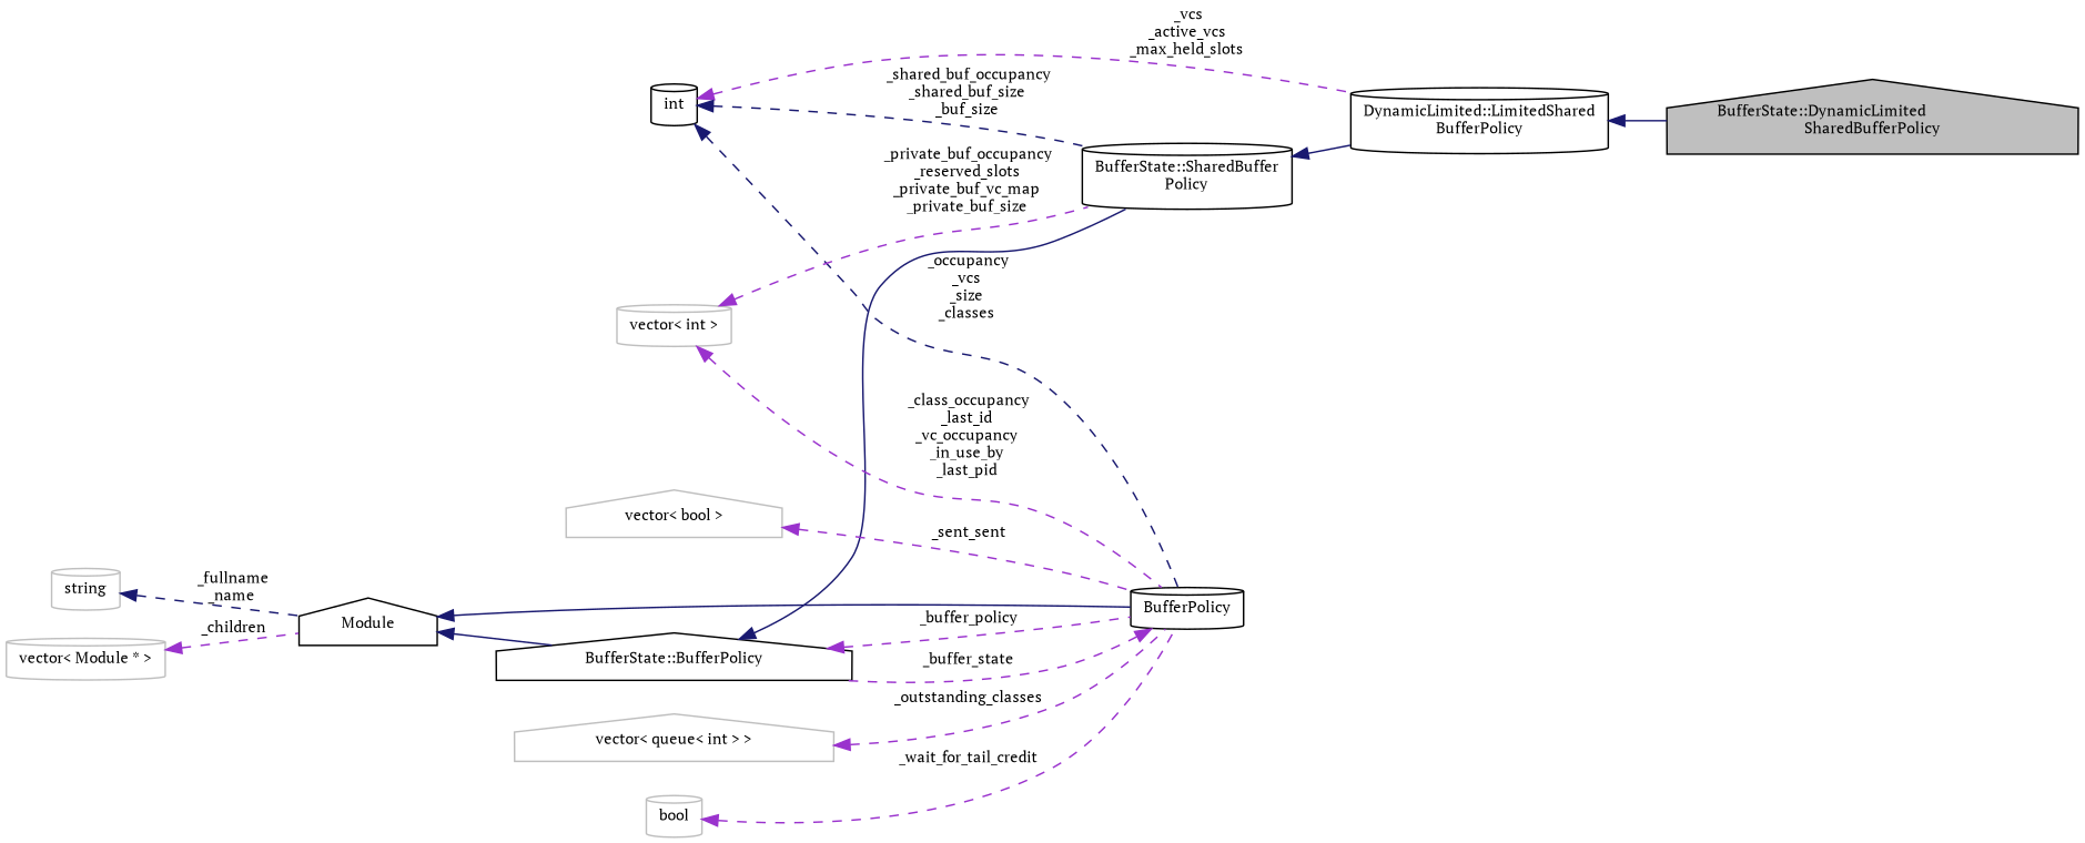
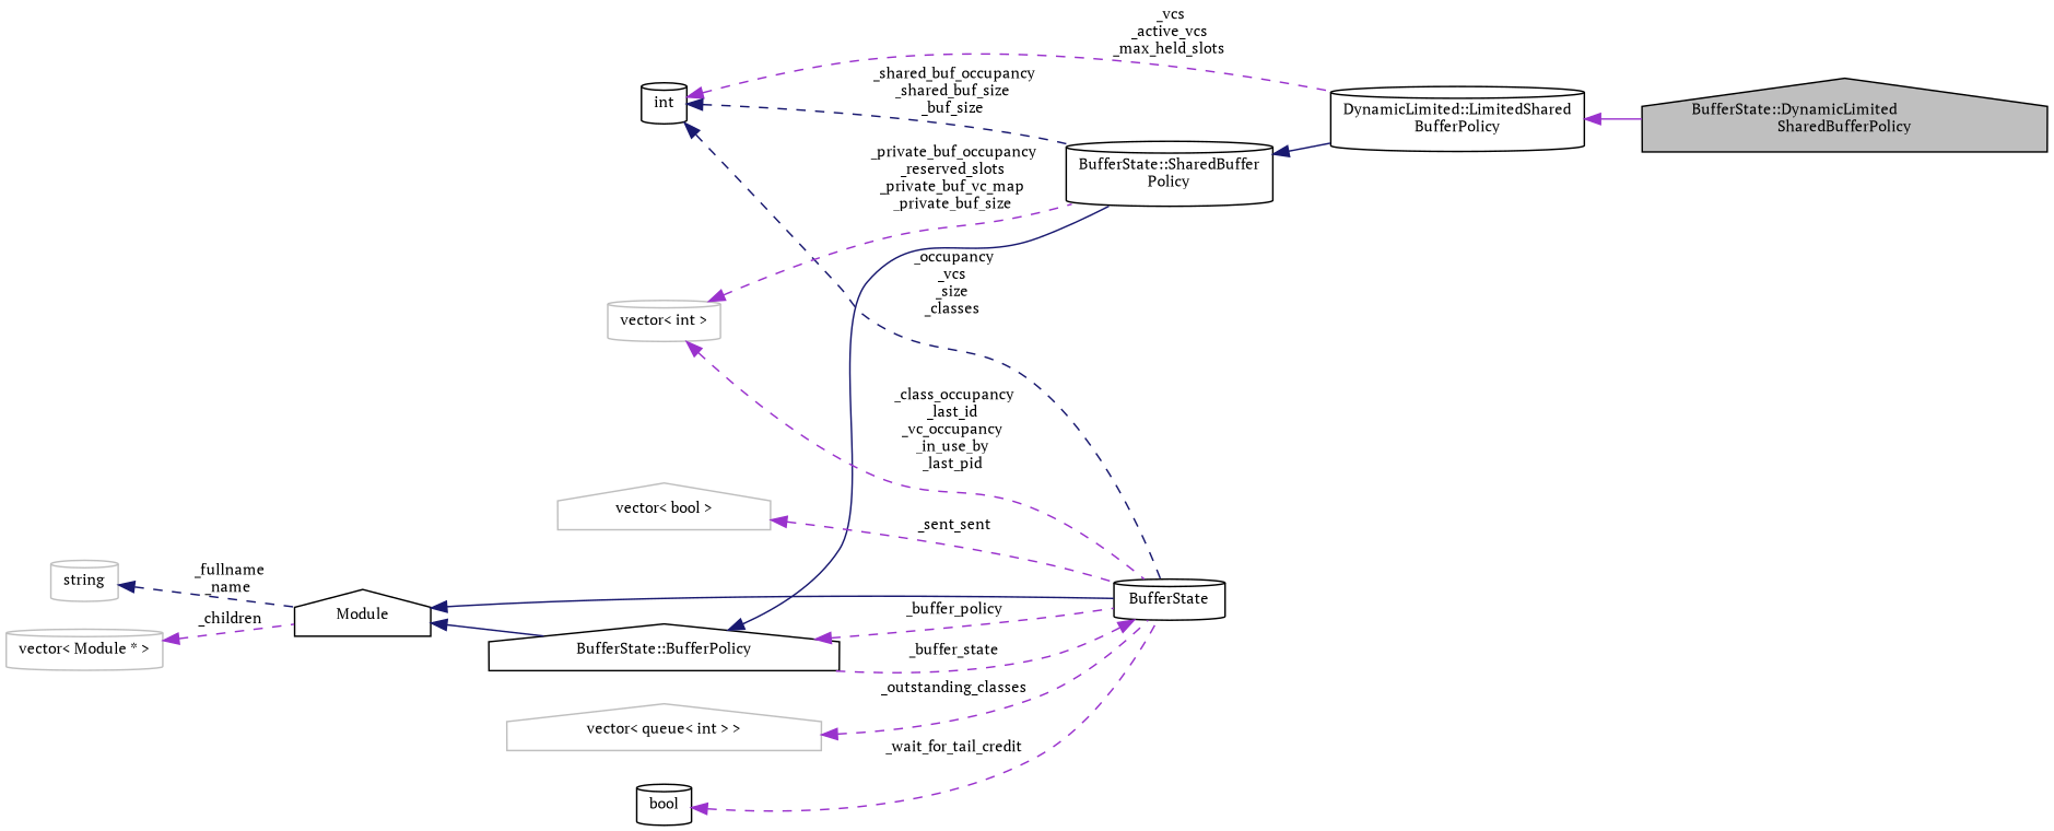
  digraph {
    fontname="PT Serif"
    rankdir=LR
    node [color=black fontname="PT Serif" fontsize=10 shape=cylinder]
    edge [color=darkorchid3 dir=back fontname="PT Serif" fontsize=10 labelfontname=FreeSans labelfontsize=10 style=dashed]
    n1 [fillcolor=grey75 fontcolor=black height=0.2 label="BufferState::DynamicLimited\lSharedBufferPolicy" shape=house style=filled width=0.4]
    n2 [height=0.2 label="DynamicLimited::LimitedShared\lBufferPolicy" width=0.4]
    n3 [height=0.2 label="BufferState::SharedBuffer\lPolicy" width=0.4]
    n4 [height=0.2 label="BufferState::BufferPolicy" shape=house width=0.4]
-   n5 [height=0.2 label=BufferPolicy width=0.4]
+   n5 [height=0.2 label=BufferState width=0.4]
    n6 [height=0.2 label=Module shape=house width=0.4]
    n7 [color=grey75 height=0.2 label=string width=0.4]
    n8 [color=grey75 height=0.2 label="vector\< Module * \>" width=0.4]
    n9 [color=grey75 height=0.2 label="vector\< queue\< int \> \>" shape=house width=0.4]
    n10 [height=0.2 label=int width=0.4]
-   n11 [color=grey75 height=0.2 label=bool width=0.4]
+   n11 [height=0.2 label=bool width=0.4]
    n12 [color=grey75 height=0.2 label="vector\< int \>" width=0.4]
    n13 [color=grey75 height=0.2 label="vector\< bool \>" shape=house width=0.4]
-   n2 -> n1 [color=midnightblue style=solid]
+   n2 -> n1 [style=solid]
    n3 -> n2 [color=midnightblue style=solid]
    n4 -> n3 [color=midnightblue style=solid]
    n4 -> n5 [label=" _buffer_policy"]
    n5 -> n4 [label=" _buffer_state"]
    n6 -> n4 [color=midnightblue style=solid]
    n6 -> n5 [color=midnightblue style=solid]
    n7 -> n6 [color=midnightblue label=" _fullname\n_name"]
    n8 -> n6 [label=" _children"]
    n9 -> n5 [label=" _outstanding_classes"]
    n10 -> n2 [label=" _vcs\n_active_vcs\n_max_held_slots"]
    n10 -> n3 [color=midnightblue label=" _shared_buf_occupancy\n_shared_buf_size\n_buf_size"]
    n10 -> n5 [color=midnightblue label=" _occupancy\n_vcs\n_size\n_classes"]
    n11 -> n5 [label=" _wait_for_tail_credit"]
    n12 -> n3 [label=" _private_buf_occupancy\n_reserved_slots\n_private_buf_vc_map\n_private_buf_size"]
    n12 -> n5 [label=" _class_occupancy\n_last_id\n_vc_occupancy\n_in_use_by\n_last_pid"]
    n13 -> n5 [label=" _sent_sent"]
  }
